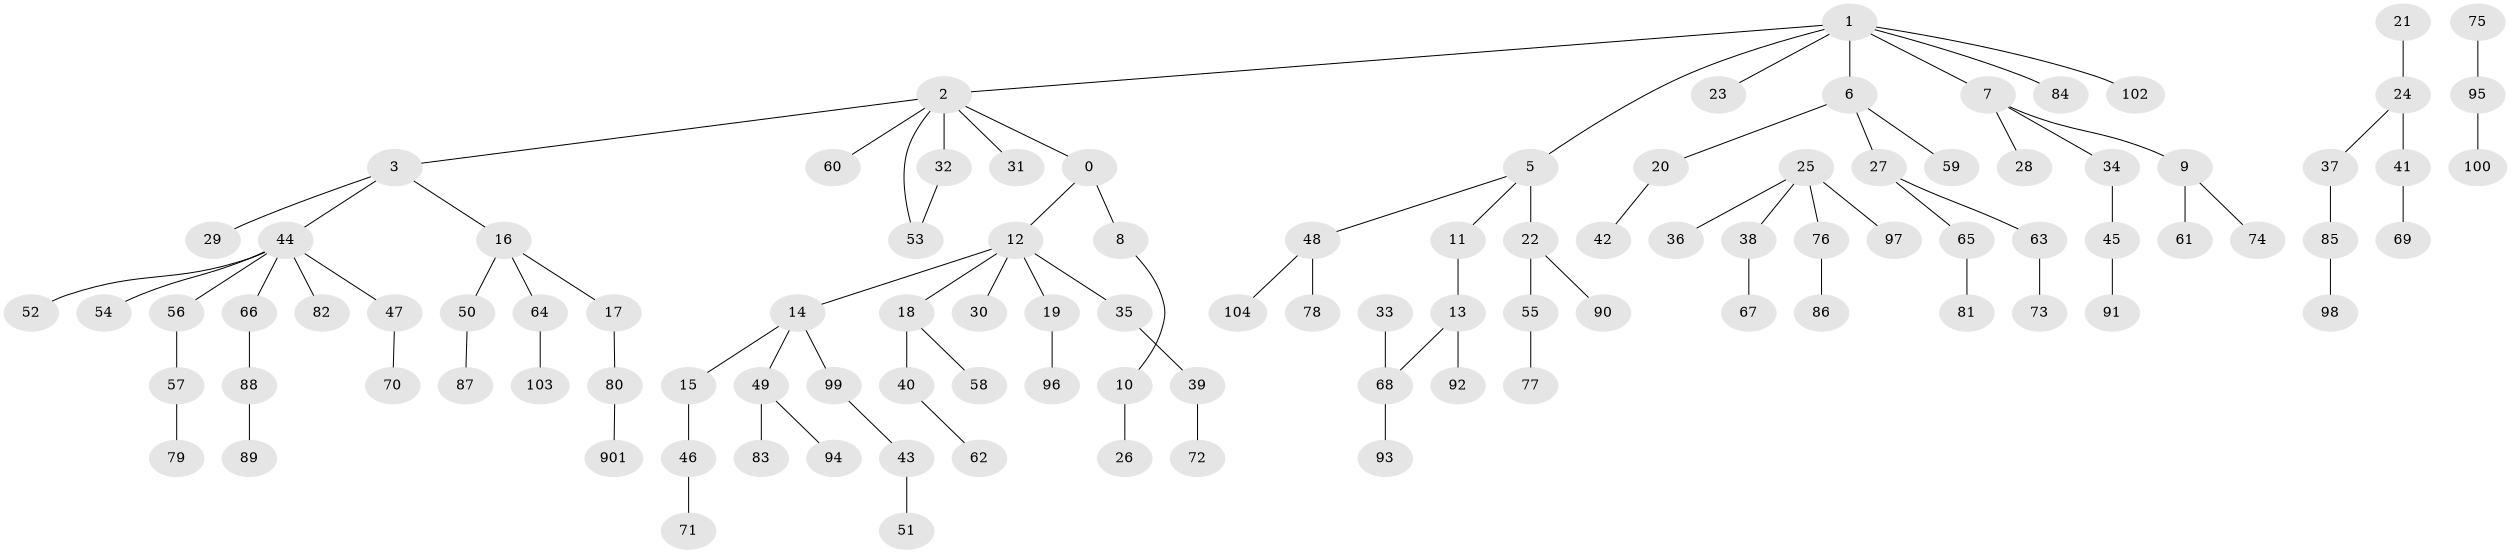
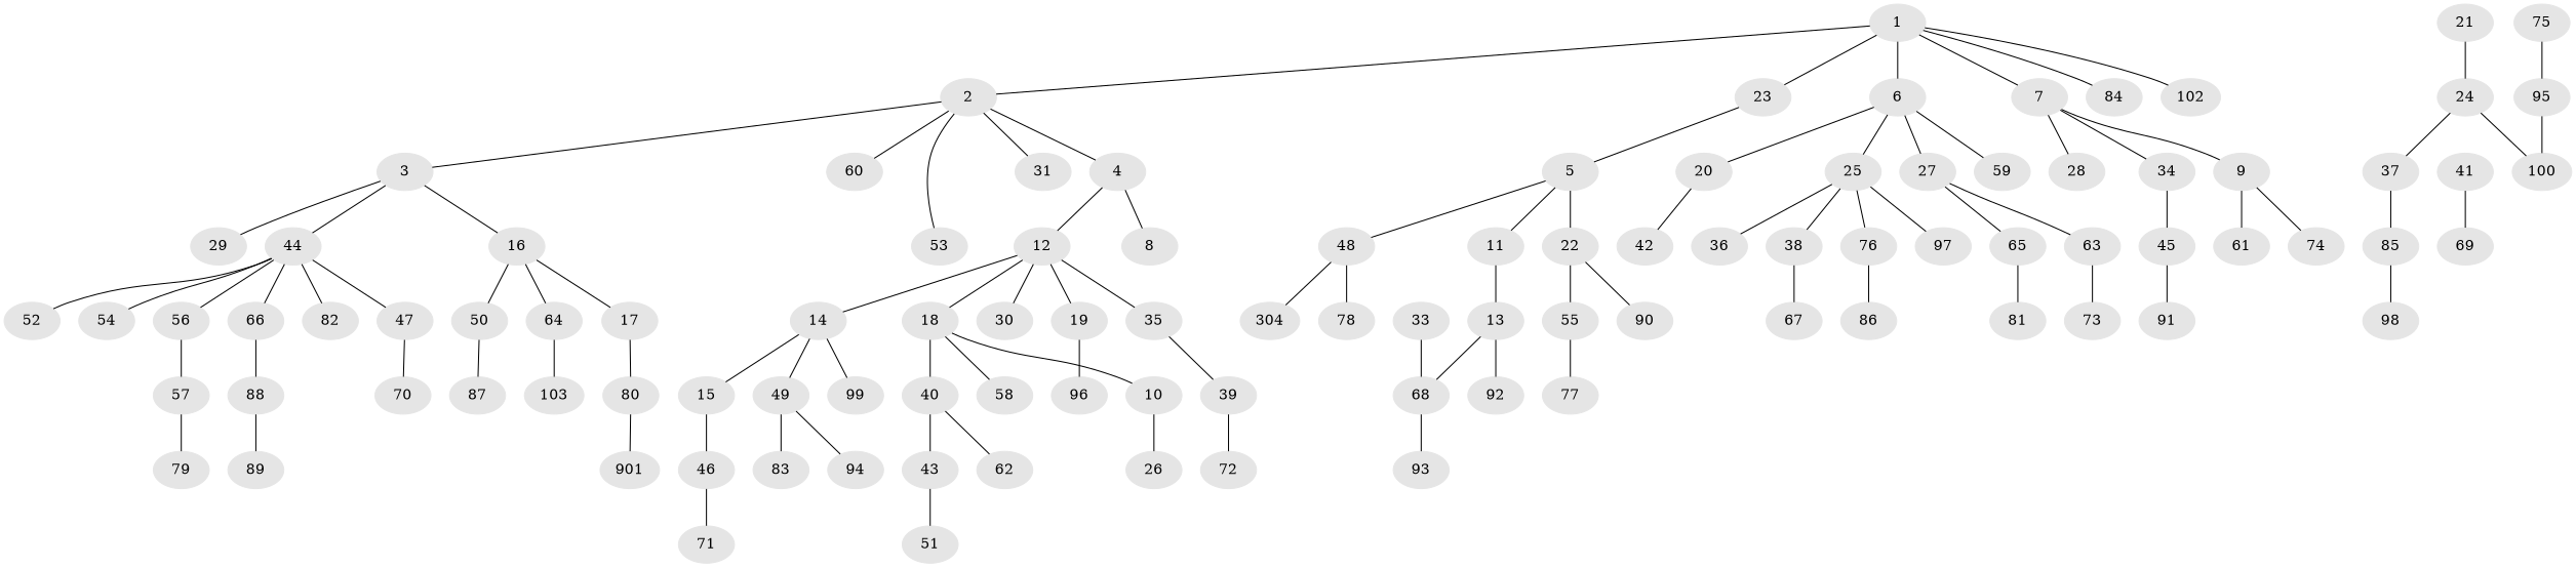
  graph {
    node [color=gray90 style=filled]
    1
    2
    5
    6
    7
    23
    84
    102
    3
-   4 [label=0]
+   4
    31
-   32
    60
    53
    11
    22
    48
    20
    25
    27
    59
    9
    28
    34
    16
    29
    44
    8
    12
    33
    68
    17
    50
    64
    47
    52
    54
    56
    66
    82
    10
    14
    18
    19
    30
    35
    13
    55
    90
    78
-   104
+   104 [label=304]
    42
    36
    38
    76
    97
    63
    65
    61
    74
    45
    26
    92
    15
    49
    99
    40
    58
    96
    39
    21
    24
    46
    83
    94
    71
    80
    87
    103
    n80 [label=901]
    43
    62
    37
    41
    77
    85
    69
    67
    86
    73
    81
    75
    95
    93
    91
    72
    98
    51
    70
    57
    88
    79
    89
    100
    1 -- 2
-   1 -- 5
+   23 -- 5
    1 -- 6
    1 -- 7
    1 -- 23
    1 -- 84
    1 -- 102
    2 -- 3
    2 -- 4
    2 -- 31
-   2 -- 32
    2 -- 60
    2 -- 53
    5 -- 11
    5 -- 22
    5 -- 48
    6 -- 20
+   6 -- 25
    6 -- 27
    6 -- 59
    7 -- 9
    7 -- 28
    7 -- 34
    3 -- 16
    3 -- 29
    3 -- 44
    4 -- 8
    4 -- 12
-   32 -- 53
    11 -- 13
    22 -- 55
    22 -- 90
    48 -- 78
    48 -- 104
    20 -- 42
    25 -- 36
    25 -- 38
    25 -- 76
    25 -- 97
    27 -- 63
    27 -- 65
    9 -- 61
    9 -- 74
    34 -- 45
    16 -- 17
    16 -- 50
    16 -- 64
    44 -- 47
    44 -- 52
    44 -- 54
    44 -- 56
    44 -- 66
    44 -- 82
-   8 -- 10
+   18 -- 10
    12 -- 14
    12 -- 18
    12 -- 19
    12 -- 30
    12 -- 35
    33 -- 68
    68 -- 93
    17 -- 80
    50 -- 87
    64 -- 103
    47 -- 70
    56 -- 57
    66 -- 88
    10 -- 26
    14 -- 15
    14 -- 49
    14 -- 99
    18 -- 40
    18 -- 58
    19 -- 96
    35 -- 39
    13 -- 68
    13 -- 92
    55 -- 77
    38 -- 67
    76 -- 86
    63 -- 73
    65 -- 81
    45 -- 91
    15 -- 46
    49 -- 83
    49 -- 94
-   99 -- 43
+   40 -- 43
    40 -- 62
    39 -- 72
    21 -- 24
    24 -- 37
-   24 -- 41
+   24 -- 100
    46 -- 71
    80 -- n80
    43 -- 51
    37 -- 85
    41 -- 69
    85 -- 98
    75 -- 95
    95 -- 100
    57 -- 79
    88 -- 89
  }
